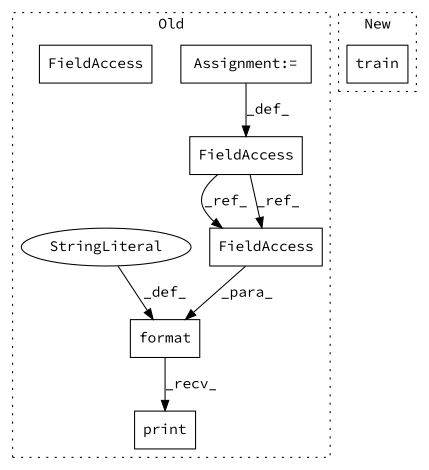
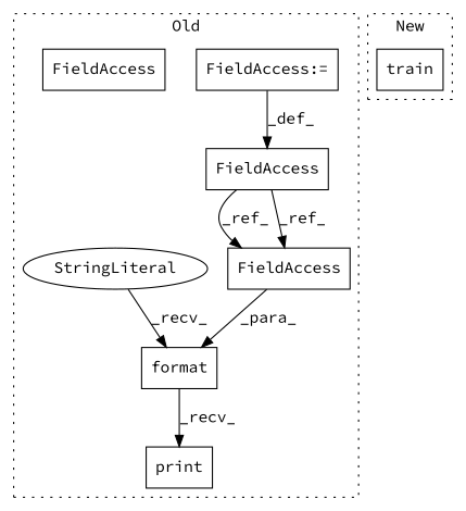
  digraph {
    fontname="Source Code Pro"
    node [a=32 fontname="Source Code Pro" l=4 s=2092 shape=box]
    edge [fontname="Source Code Pro"]
    n1 [l="6,1" label=print s="2043,2097"]
-   n2 [a=7 l=1 label="Assignment:=" s=2027]
+   n2 [a=7 l=1 label="FieldAccess:=" s=2027]
    n3 [l="7,1" label=format s="2079,2096"]
    n4 [a=45 l=29 label=StringLiteral s=2049 shape=ellipse]
    n5 [a=22 label=FieldAccess]
    n6 [a=22 label=FieldAccess s=2023]
    n7 [a=22 label=FieldAccess]
    n8 [l="6,1" label=train s="2082,2093"]
    subgraph cluster_1 {
      label=Old
      style=dotted
      n1
      n2
      n3
      n4
      n5
      n6
      n7
    }
    subgraph cluster_2 {
      label=New
      style=dotted
      n8
    }
    n2 -> n6 [label=_def_]
    n3 -> n1 [label=_recv_]
-   n4 -> n3 [label=_def_]
+   n4 -> n3 [label=_recv_]
    n6 -> n7 [label=_ref_]
    n6 -> n7 [label=_ref_]
    n7 -> n3 [label=_para_]
  }
